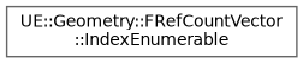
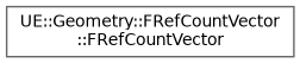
  digraph {
    rankdir=LR
-   n1 [color=grey40 fillcolor=white fontname=Helvetica fontsize=10 height=0.2 label="UE::Geometry::FRefCountVector\l::IndexEnumerable" shape=box style=filled width=0.4]
+   n1 [color=grey40 fillcolor=white fontname=Helvetica fontsize=10 height=0.2 label="UE::Geometry::FRefCountVector\l::FRefCountVector" shape=box style=filled width=0.4]
  }
